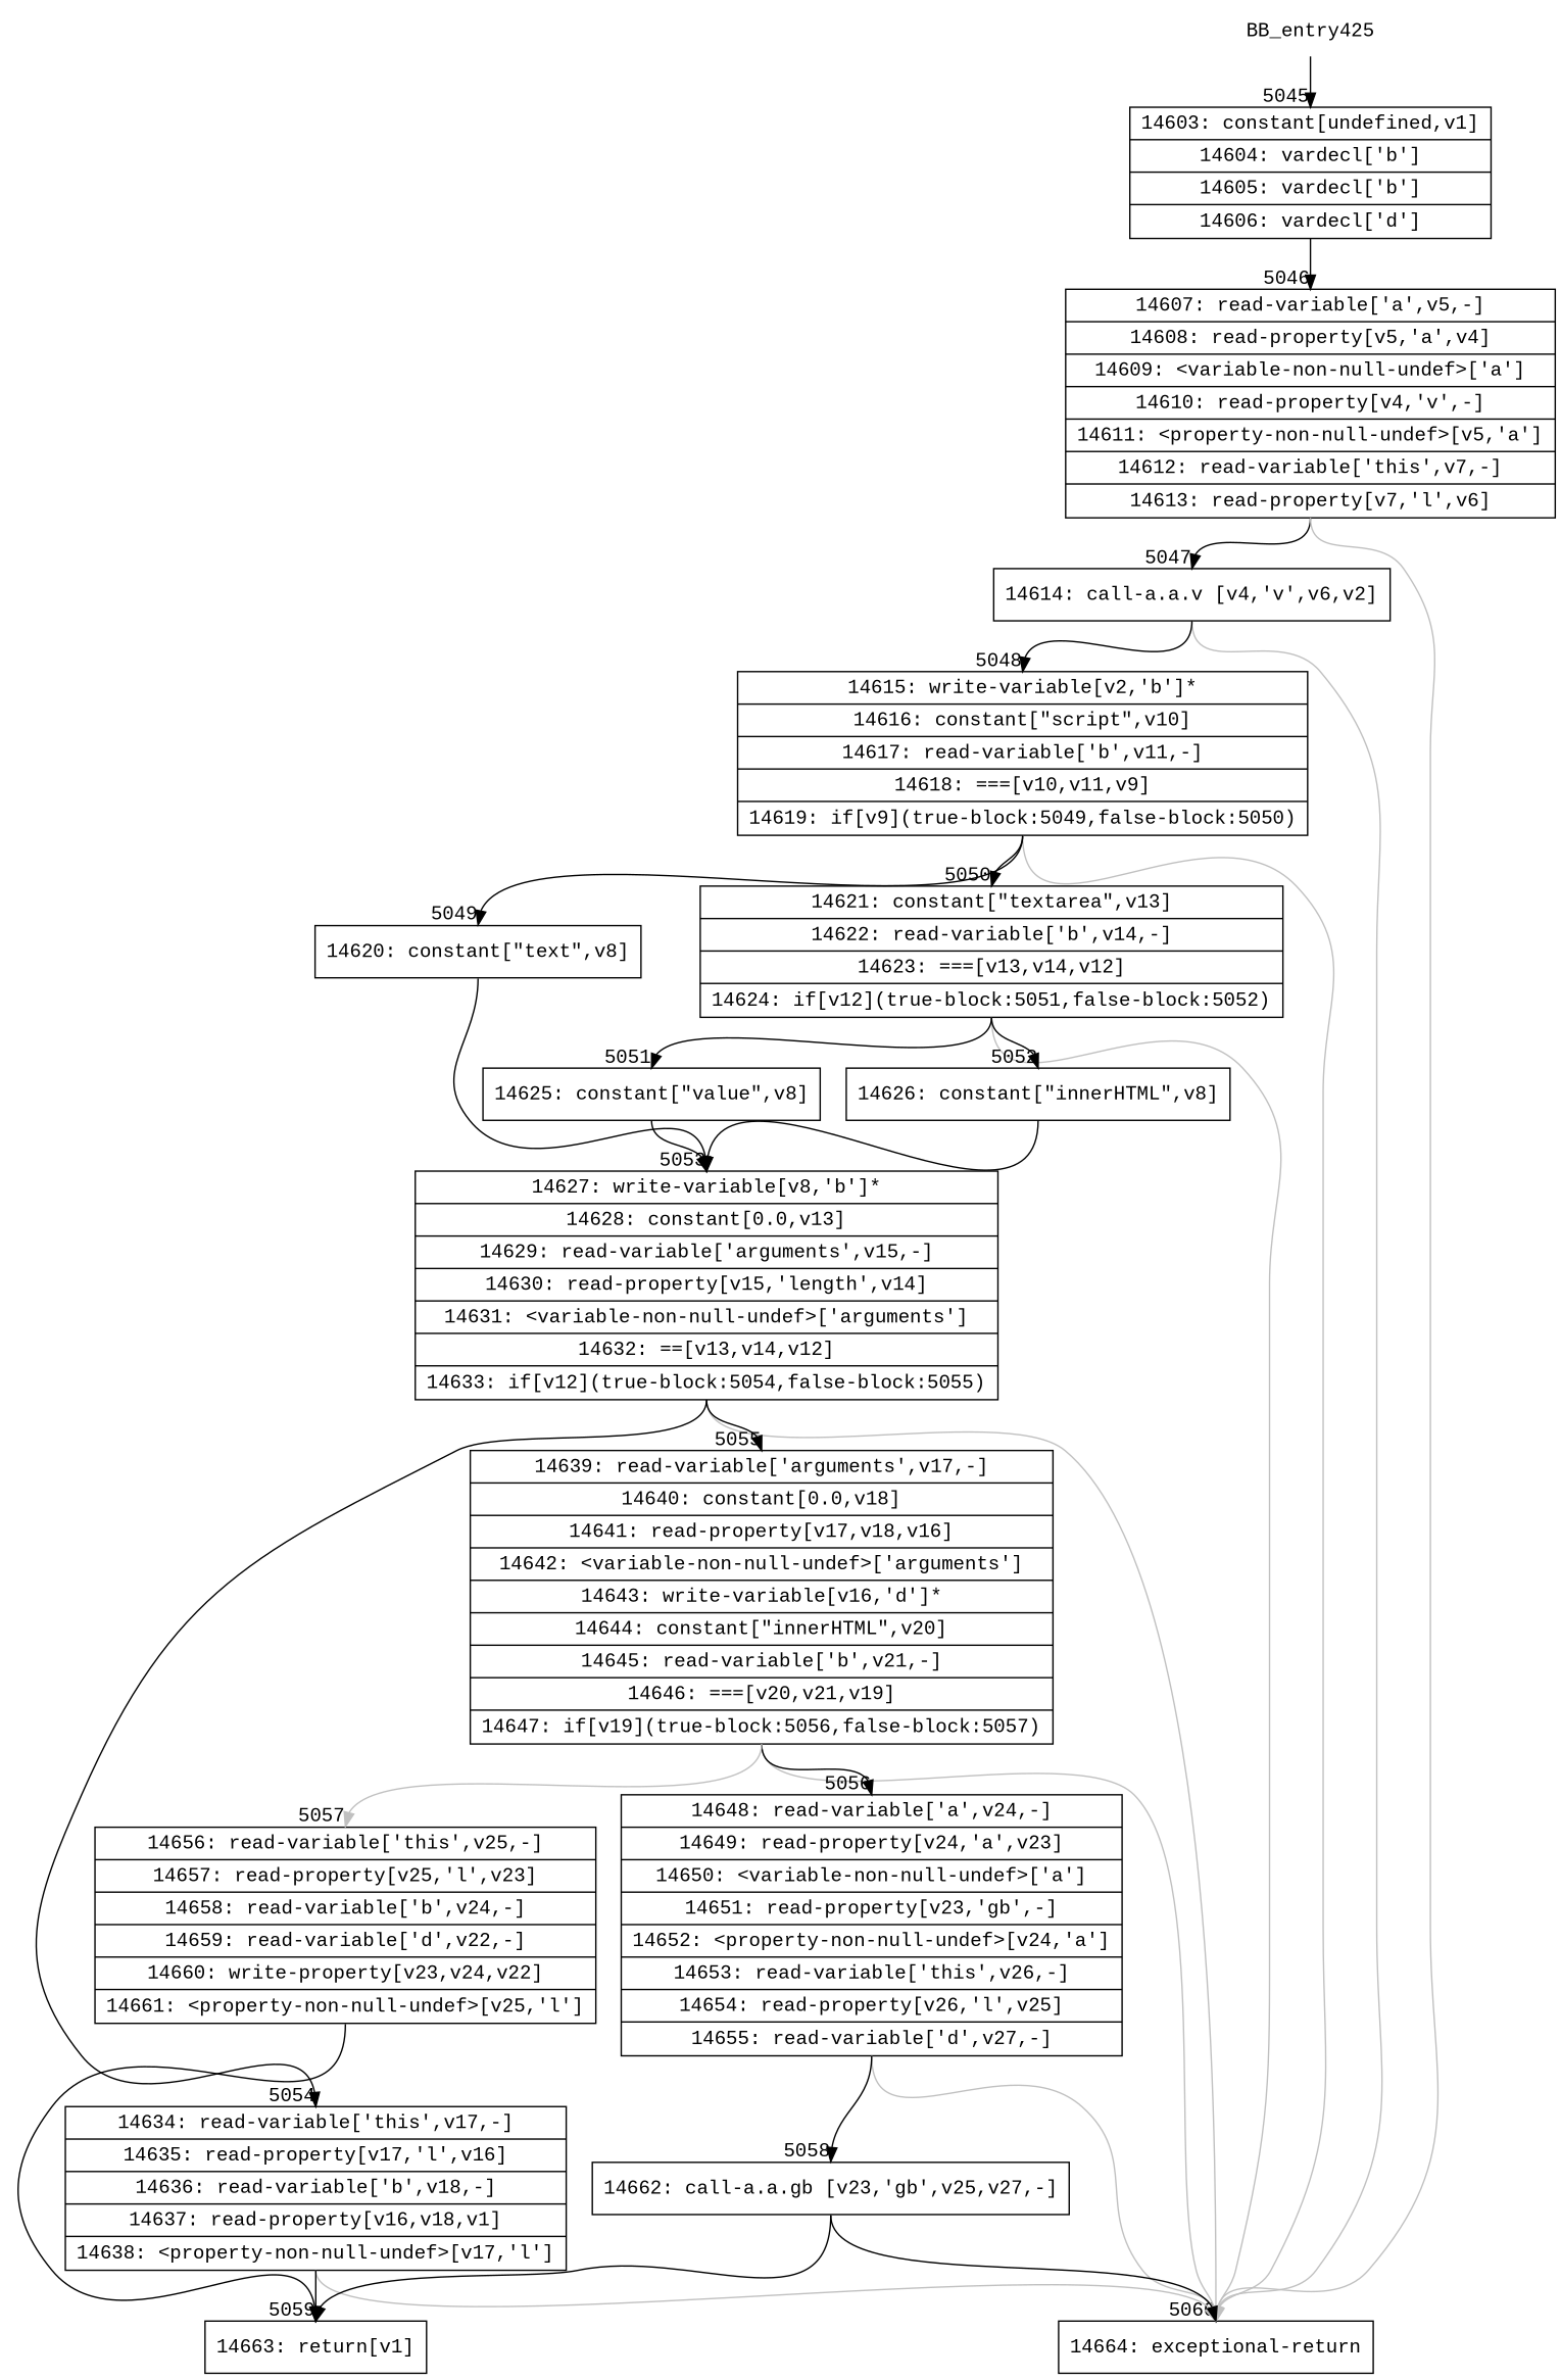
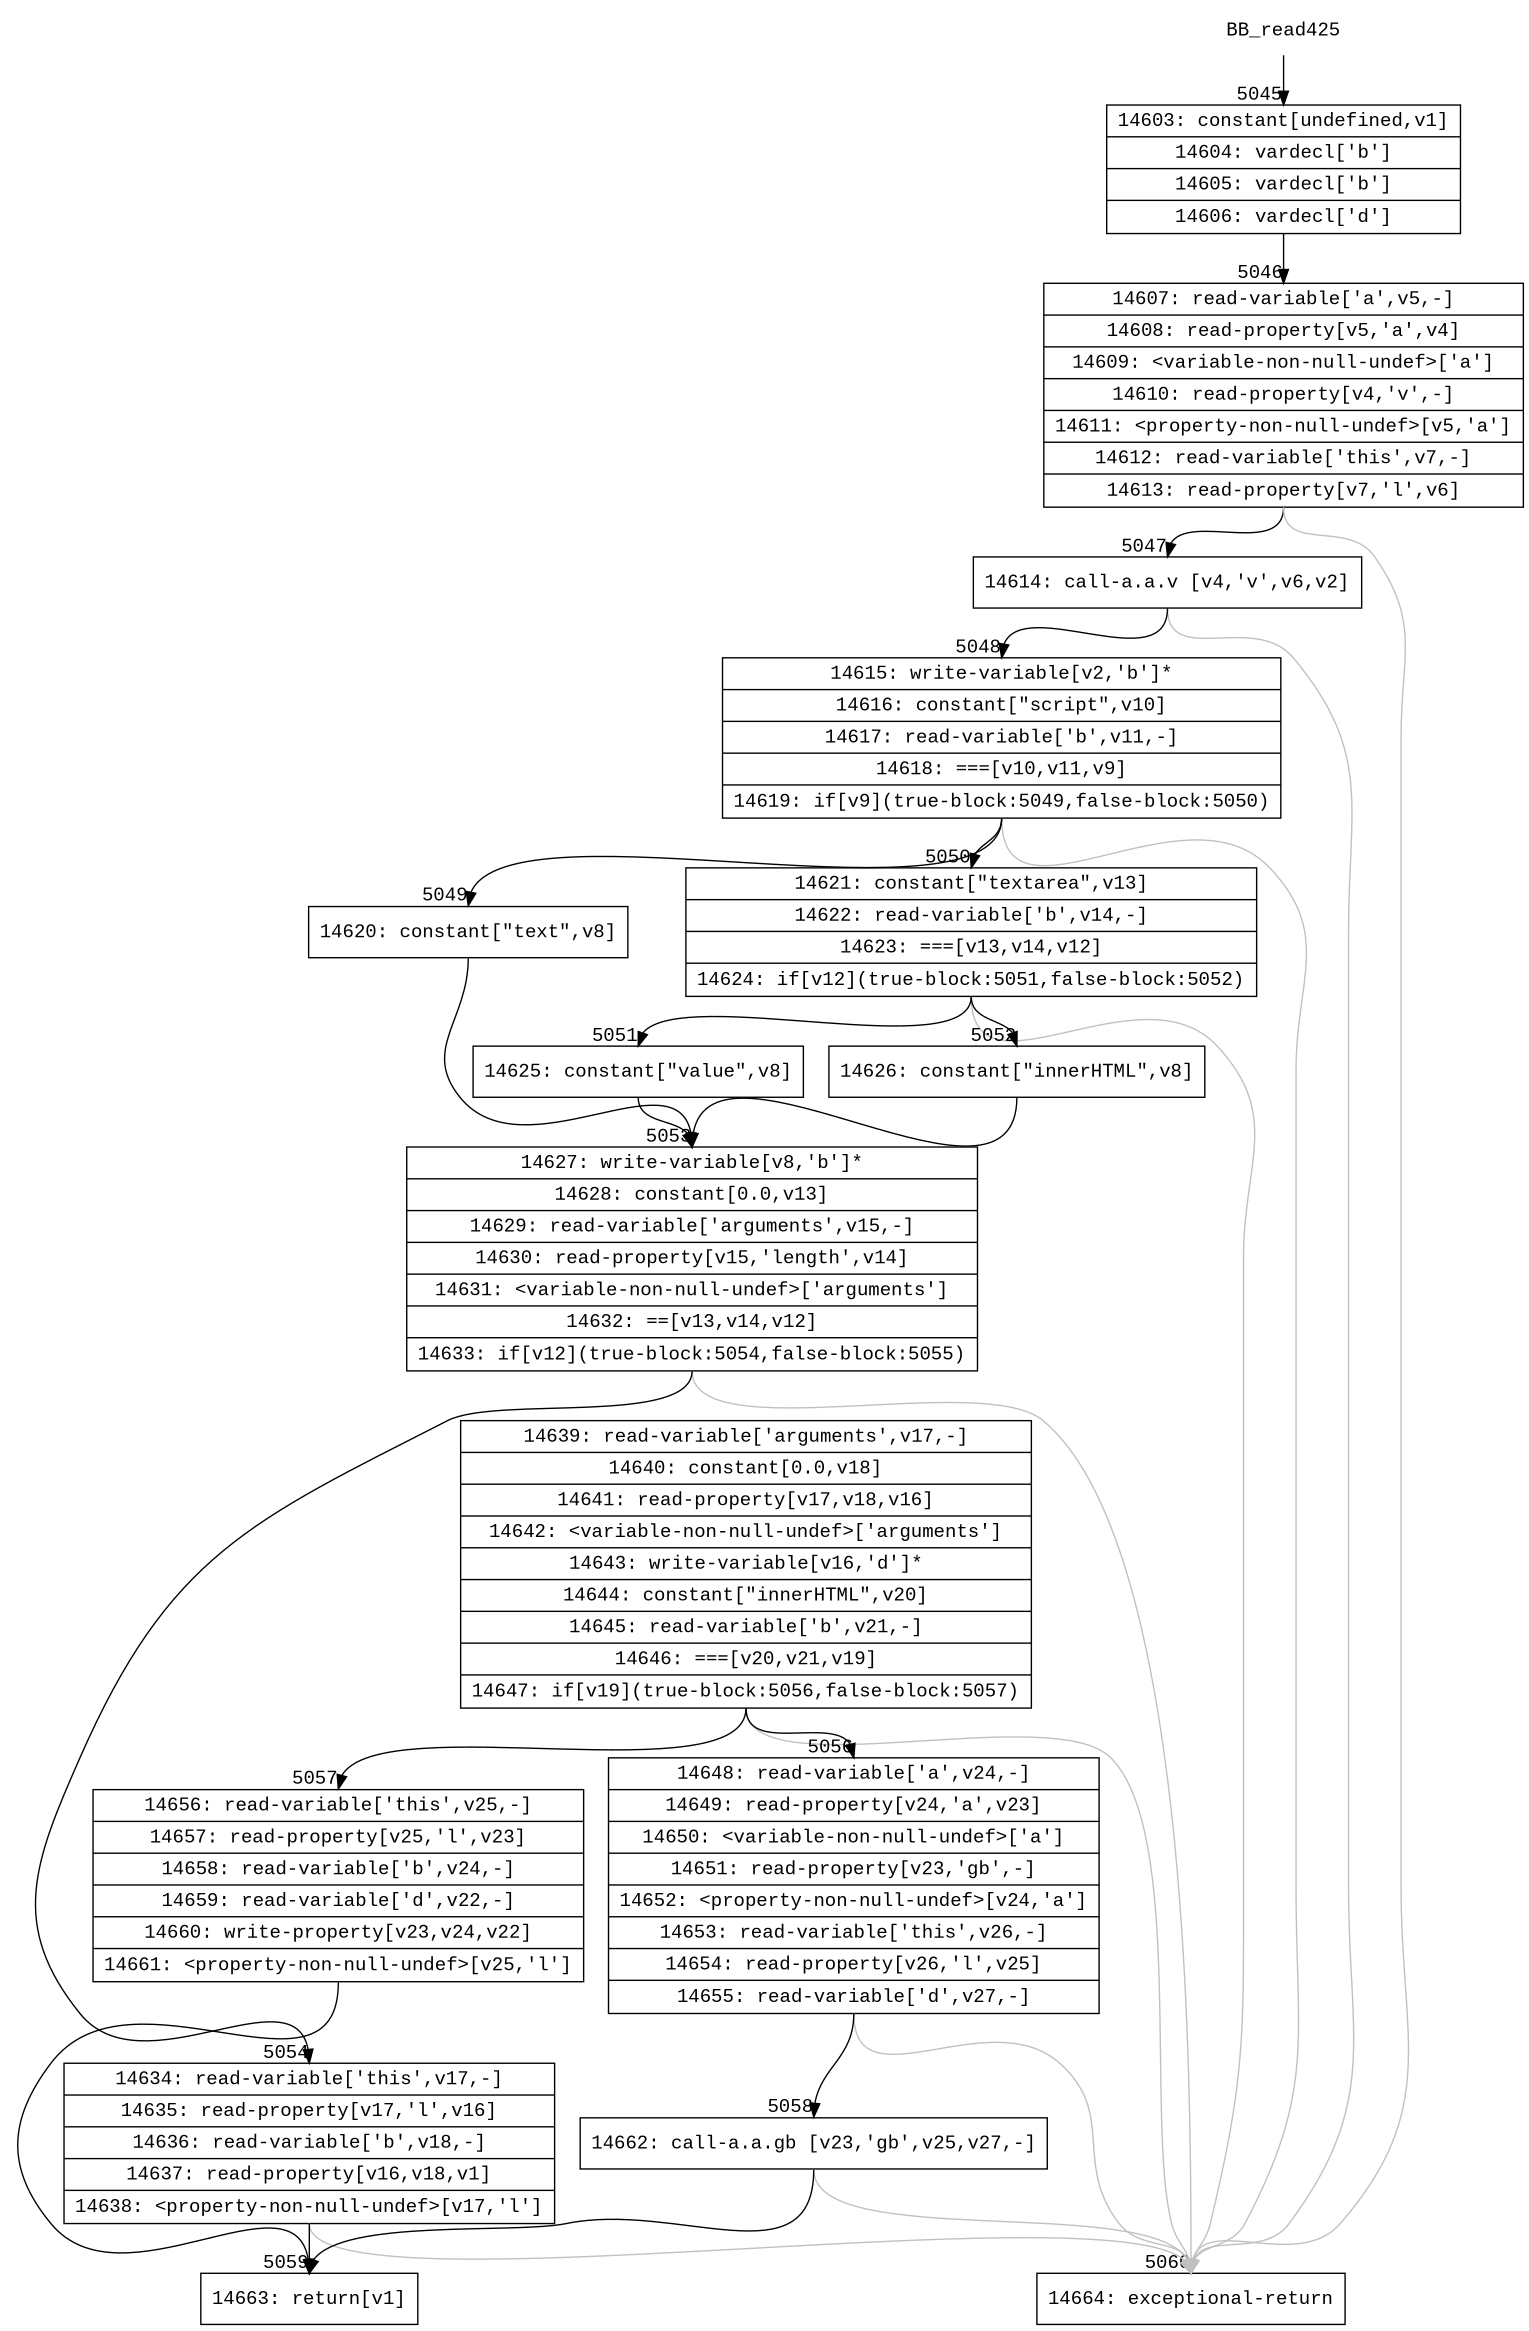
  digraph {
    fontname="Liberation Mono"
    rankdir=TD
    node [fontname="Liberation Mono" shape=record]
    edge [fontname="Liberation Mono" headport=n tailport=s]
-   BB_entry425 [shape=none]
+   BB_entry425 [shape=none label=BB_read425]
    n2 [label="{14603: constant[undefined,v1]|14604: vardecl['b']|14605: vardecl['b']|14606: vardecl['d']}"]
    n3 [label="{14607: read-variable['a',v5,-]|14608: read-property[v5,'a',v4]|14609: \<variable-non-null-undef\>['a']|14610: read-property[v4,'v',-]|14611: \<property-non-null-undef\>[v5,'a']|14612: read-variable['this',v7,-]|14613: read-property[v7,'l',v6]}"]
    n4 [label="{14614: call-a.a.v [v4,'v',v6,v2]}"]
    n5 [label="{14664: exceptional-return}"]
    n6 [label="{14615: write-variable[v2,'b']*|14616: constant[\"script\",v10]|14617: read-variable['b',v11,-]|14618: ===[v10,v11,v9]|14619: if[v9](true-block:5049,false-block:5050)}"]
    n7 [label="{14620: constant[\"text\",v8]}"]
    n8 [label="{14621: constant[\"textarea\",v13]|14622: read-variable['b',v14,-]|14623: ===[v13,v14,v12]|14624: if[v12](true-block:5051,false-block:5052)}"]
    n9 [label="{14627: write-variable[v8,'b']*|14628: constant[0.0,v13]|14629: read-variable['arguments',v15,-]|14630: read-property[v15,'length',v14]|14631: \<variable-non-null-undef\>['arguments']|14632: ==[v13,v14,v12]|14633: if[v12](true-block:5054,false-block:5055)}"]
    n10 [label="{14625: constant[\"value\",v8]}"]
    n11 [label="{14626: constant[\"innerHTML\",v8]}"]
    n12 [label="{14634: read-variable['this',v17,-]|14635: read-property[v17,'l',v16]|14636: read-variable['b',v18,-]|14637: read-property[v16,v18,v1]|14638: \<property-non-null-undef\>[v17,'l']}"]
    n13 [label="{14639: read-variable['arguments',v17,-]|14640: constant[0.0,v18]|14641: read-property[v17,v18,v16]|14642: \<variable-non-null-undef\>['arguments']|14643: write-variable[v16,'d']*|14644: constant[\"innerHTML\",v20]|14645: read-variable['b',v21,-]|14646: ===[v20,v21,v19]|14647: if[v19](true-block:5056,false-block:5057)}"]
    n14 [label="{14663: return[v1]}"]
    n15 [label="{14648: read-variable['a',v24,-]|14649: read-property[v24,'a',v23]|14650: \<variable-non-null-undef\>['a']|14651: read-property[v23,'gb',-]|14652: \<property-non-null-undef\>[v24,'a']|14653: read-variable['this',v26,-]|14654: read-property[v26,'l',v25]|14655: read-variable['d',v27,-]}"]
    n16 [label="{14656: read-variable['this',v25,-]|14657: read-property[v25,'l',v23]|14658: read-variable['b',v24,-]|14659: read-variable['d',v22,-]|14660: write-property[v23,v24,v22]|14661: \<property-non-null-undef\>[v25,'l']}"]
    n17 [label="{14662: call-a.a.gb [v23,'gb',v25,v27,-]}"]
    BB_entry425 -> n2 [headlabel="    5045"]
    n2 -> n3 [headlabel="      5046"]
    n3 -> n4 [headlabel="      5047"]
    n3 -> n5 [color=gray headlabel="      5060"]
    n4 -> n5 [color=gray]
    n4 -> n6 [headlabel="      5048"]
    n6 -> n5 [color=gray]
    n6 -> n7 [headlabel="      5049"]
    n6 -> n8 [headlabel="      5050"]
    n7 -> n9 [headlabel="      5053"]
    n8 -> n5 [color=gray]
    n8 -> n10 [headlabel="      5051"]
    n8 -> n11 [headlabel="      5052"]
    n9 -> n5 [color=gray]
    n9 -> n12 [headlabel="      5054"]
-   n9 -> n13 [headlabel="      5055"]
    n10 -> n9
    n11 -> n9
    n12 -> n5 [color=gray]
    n12 -> n14 [headlabel="      5059"]
    n13 -> n5 [color=gray]
    n13 -> n15 [headlabel="      5056"]
-   n13 -> n16 [headlabel="      5057" color=gray]
+   n13 -> n16 [headlabel="      5057"]
    n15 -> n5 [color=gray]
    n15 -> n17 [headlabel="      5058"]
    n16 -> n14
-   n17 -> n5 [color=black]
+   n17 -> n5 [color=gray]
    n17 -> n14
  }
